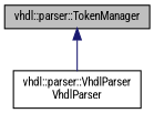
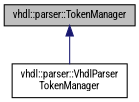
  digraph {
    fontname="Roboto Condensed"
    node [color=black fontname="Roboto Condensed" fontsize=10 shape=record style=filled]
    n1 [fillcolor=grey75 fontcolor=black height=0.2 label="vhdl::parser::TokenManager" width=0.4]
-   n2 [fillcolor=white height=0.2 label="vhdl::parser::VhdlParser\lVhdlParser" width=0.4]
+   n2 [fillcolor=white height=0.2 label="vhdl::parser::VhdlParser\lTokenManager" width=0.4]
    n1 -> n2 [color=midnightblue dir=back fontname="Roboto Condensed" fontsize=10 labelfontname=Helvetica labelfontsize=10 style=solid]
  }
